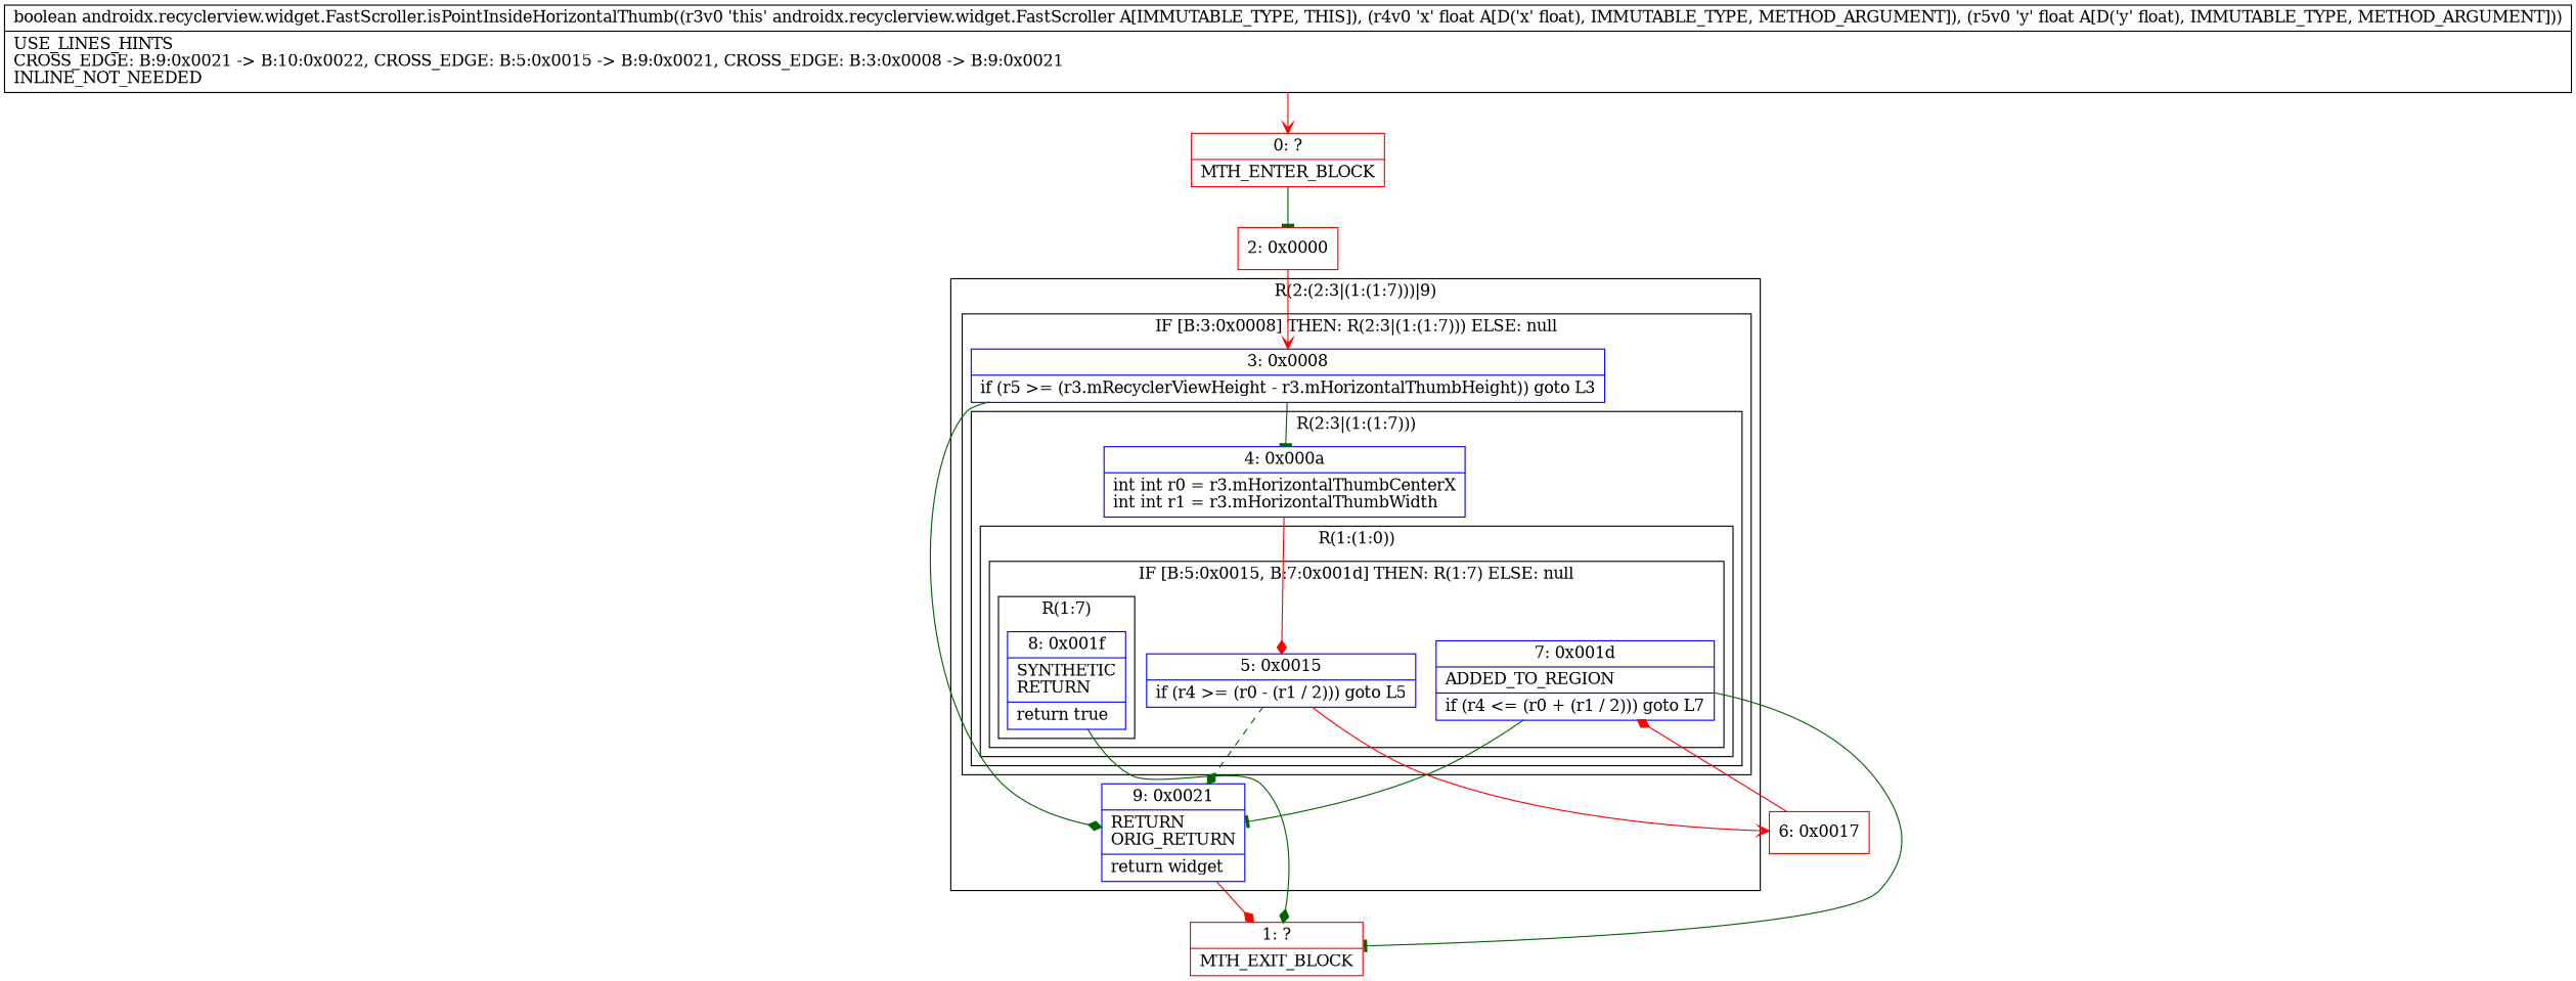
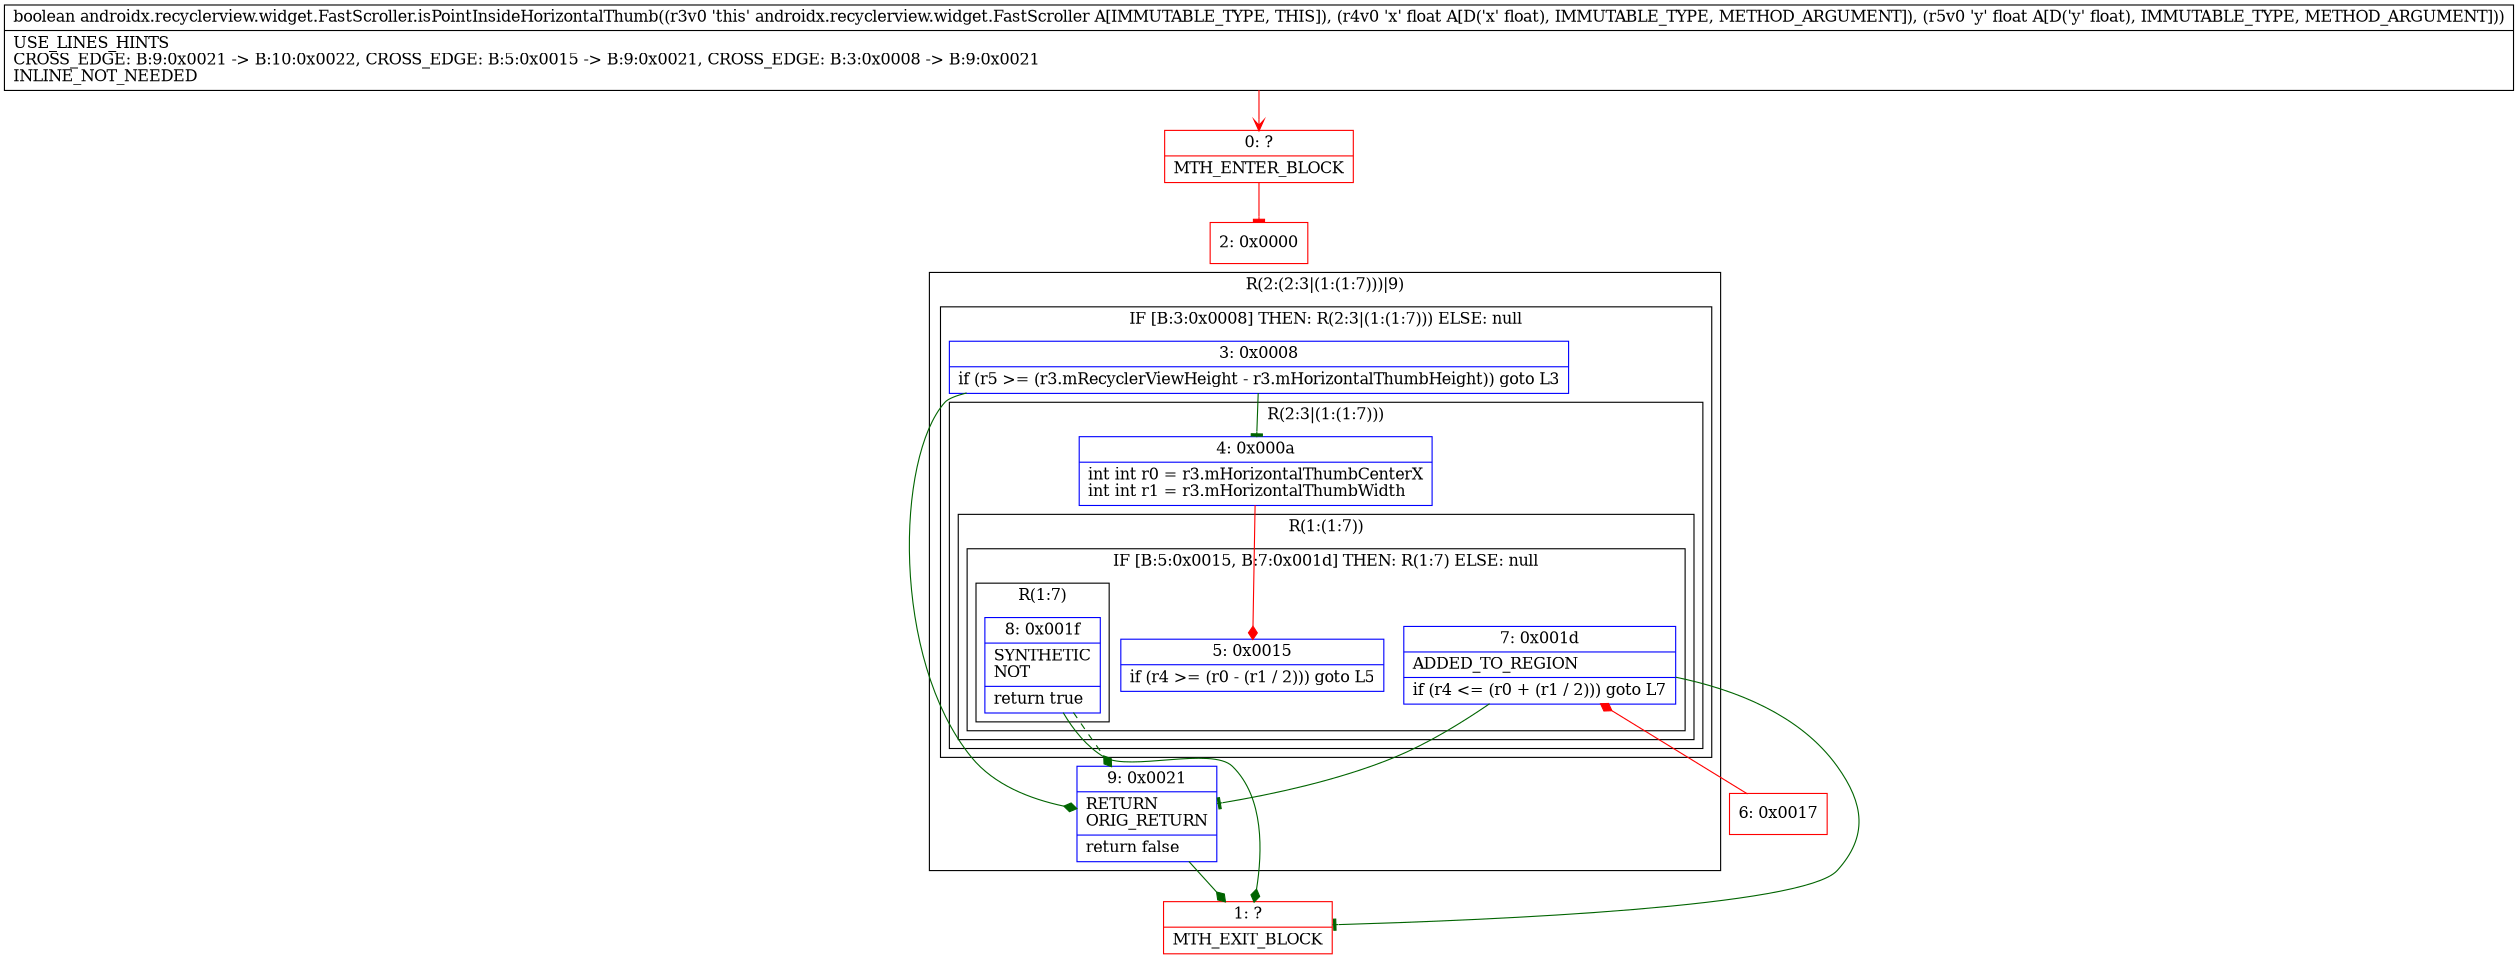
  digraph {
    node [color=blue shape=record]
    edge [arrowhead=diamond color=red]
-   n1 [label="{8\:\ 0x001f|SYNTHETIC\lRETURN\l|return true\l}"]
+   n1 [label="{8\:\ 0x001f|SYNTHETIC\lNOT\l|return true\l}"]
    n2 [label="{5\:\ 0x0015|if (r4 \>= (r0 \- (r1 \/ 2))) goto L5\l}"]
    n3 [label="{7\:\ 0x001d|ADDED_TO_REGION\l|if (r4 \<= (r0 + (r1 \/ 2))) goto L7\l}"]
    n4 [label="{4\:\ 0x000a|int int r0 = r3.mHorizontalThumbCenterX\lint int r1 = r3.mHorizontalThumbWidth\l}"]
    n5 [label="{3\:\ 0x0008|if (r5 \>= (r3.mRecyclerViewHeight \- r3.mHorizontalThumbHeight)) goto L3\l}"]
-   n6 [label="{9\:\ 0x0021|RETURN\lORIG_RETURN\l|return widget\l}"]
+   n6 [label="{9\:\ 0x0021|RETURN\lORIG_RETURN\l|return false\l}"]
    n7 [color=red label="{1\:\ ?|MTH_EXIT_BLOCK\l}"]
    n8 [color=red label="{6\:\ 0x0017}"]
    n9 [color=red label="{0\:\ ?|MTH_ENTER_BLOCK\l}"]
    n10 [color=red label="{2\:\ 0x0000}"]
    n11 [label="{boolean androidx.recyclerview.widget.FastScroller.isPointInsideHorizontalThumb((r3v0 'this' androidx.recyclerview.widget.FastScroller A[IMMUTABLE_TYPE, THIS]), (r4v0 'x' float A[D('x' float), IMMUTABLE_TYPE, METHOD_ARGUMENT]), (r5v0 'y' float A[D('y' float), IMMUTABLE_TYPE, METHOD_ARGUMENT]))  | USE_LINES_HINTS\lCROSS_EDGE: B:9:0x0021 \-\> B:10:0x0022, CROSS_EDGE: B:5:0x0015 \-\> B:9:0x0021, CROSS_EDGE: B:3:0x0008 \-\> B:9:0x0021\lINLINE_NOT_NEEDED\l}" color=""]
    subgraph cluster_1 {
      label="R(2:(2:3|(1:(1:7)))|9)"
      n6
      subgraph cluster_2 {
        label="IF [B:3:0x0008] THEN: R(2:3|(1:(1:7))) ELSE: null"
        n5
        subgraph cluster_3 {
          label="R(2:3|(1:(1:7)))"
          n4
          subgraph cluster_4 {
-           label="R(1:(1:0))"
+           label="R(1:(1:7))"
            subgraph cluster_5 {
              label="IF [B:5:0x0015, B:7:0x001d] THEN: R(1:7) ELSE: null"
              n2
              n3
              subgraph cluster_6 {
                label="R(1:7)"
                n1
              }
            }
          }
        }
      }
    }
    n1 -> n7 [color=darkgreen]
-   n2 -> n6 [color=darkgreen style=dashed]
-   n2 -> n8 [arrowhead=vee]
+   n1 -> n6 [color=darkgreen style=dashed]
    n3 -> n6 [arrowhead=tee color=darkgreen style=solid]
    n3 -> n7 [arrowhead=tee color=darkgreen]
    n4 -> n2
    n5 -> n4 [arrowhead=tee color=darkgreen]
    n5 -> n6 [color=darkgreen style=solid]
-   n6 -> n7
+   n6 -> n7 [color=darkgreen]
    n8 -> n3
-   n9 -> n10 [arrowhead=tee color=darkgreen]
-   n10 -> n5 [arrowhead=vee]
+   n9 -> n10 [arrowhead=tee]
    n11 -> n9 [arrowhead=vee]
  }
